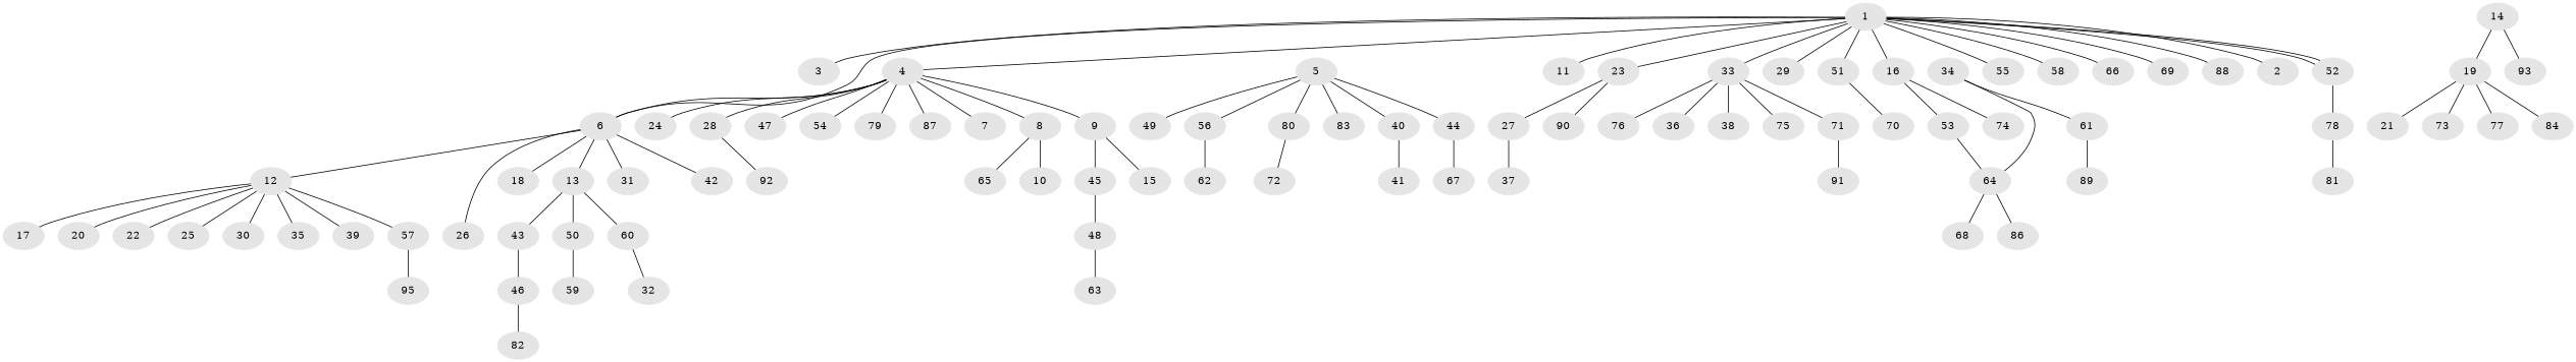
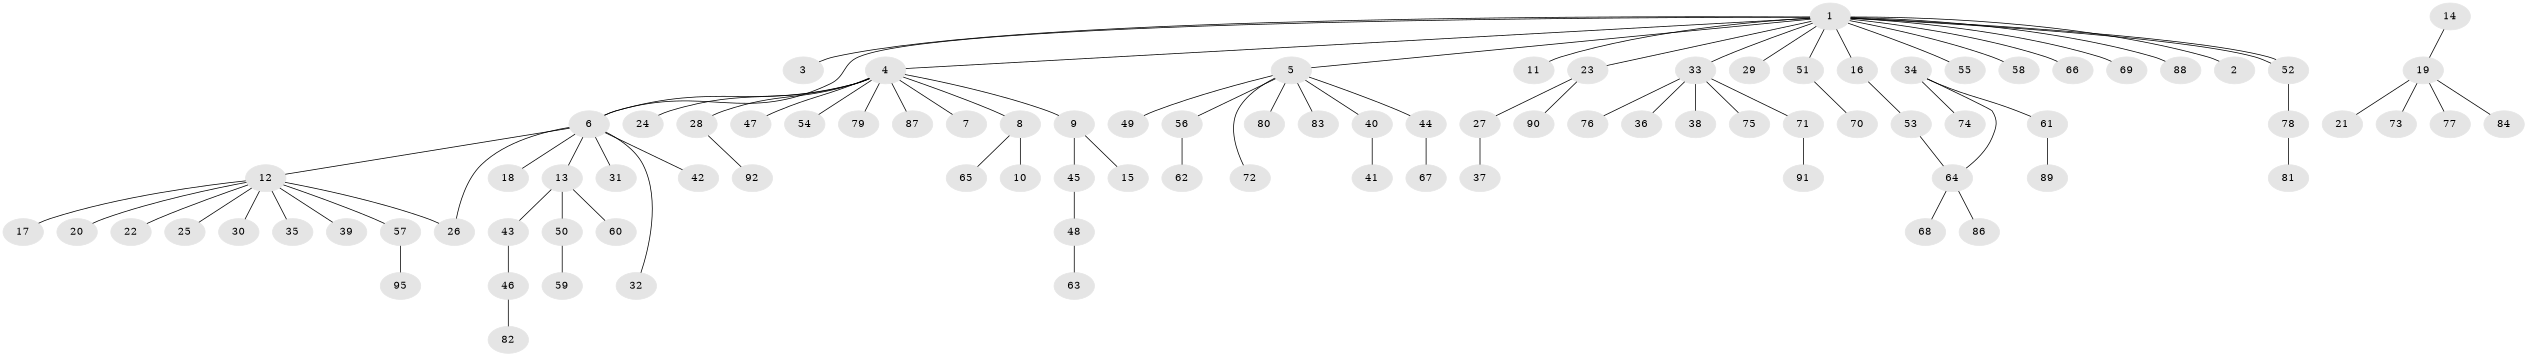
  graph {
    node [color=gray90 style=filled]
    1
    2
    3
    4
    5
    6
    11
    16
    23
    29
    33
    51
    52
    55
    58
    66
    69
    88
    7
    8
    9
    24
    28
    47
    54
    79
    87
    40
    44
    49
    56
    72
    80
    83
    12
    13
    18
    26
    31
    32
    42
    14
    19
-   93
    53
    27
    90
    36
    38
    71
    75
    76
    70
    78
    10
    65
    15
    45
    92
    34
    61
    64
    74
    41
    67
    62
    17
    20
    22
    25
    30
    35
    39
    57
    43
    50
    60
    48
    n79 [label=95]
    46
    59
    21
    73
    77
    84
    37
    91
    89
    68
    86
    82
    63
    81
    1 -- 2
    1 -- 3
    1 -- 4
+   1 -- 5
    1 -- 6
    1 -- 11
    1 -- 16
    1 -- 23
    1 -- 29
    1 -- 33
    1 -- 51
    1 -- 52
    1 -- 52
    1 -- 55
    1 -- 58
    1 -- 66
    1 -- 69
    1 -- 88
    4 -- 6
    4 -- 7
    4 -- 8
    4 -- 9
    4 -- 24
    4 -- 28
    4 -- 47
    4 -- 54
    4 -- 79
    4 -- 87
    5 -- 40
    5 -- 44
    5 -- 49
    5 -- 56
-   80 -- 72
+   5 -- 72
    5 -- 80
    5 -- 83
    6 -- 12
    6 -- 13
    6 -- 18
    6 -- 26
    6 -- 31
-   60 -- 32
+   6 -- 32
    6 -- 42
    16 -- 53
    23 -- 27
    23 -- 90
    33 -- 36
    33 -- 38
    33 -- 71
    33 -- 75
    33 -- 76
    51 -- 70
    52 -- 78
    8 -- 10
    8 -- 65
    9 -- 15
    9 -- 45
    28 -- 92
    40 -- 41
    44 -- 67
    56 -- 62
+   12 -- 26
    12 -- 17
    12 -- 20
    12 -- 22
    12 -- 25
    12 -- 30
    12 -- 35
    12 -- 39
    12 -- 57
    13 -- 43
    13 -- 50
    13 -- 60
    14 -- 19
-   14 -- 93
    19 -- 21
    19 -- 73
    19 -- 77
    19 -- 84
    53 -- 64
    27 -- 37
    71 -- 91
    78 -- 81
    45 -- 48
    34 -- 61
    34 -- 64
-   16 -- 74
+   34 -- 74
    61 -- 89
    64 -- 68
    64 -- 86
    57 -- n79
    43 -- 46
    50 -- 59
    48 -- 63
    46 -- 82
  }
